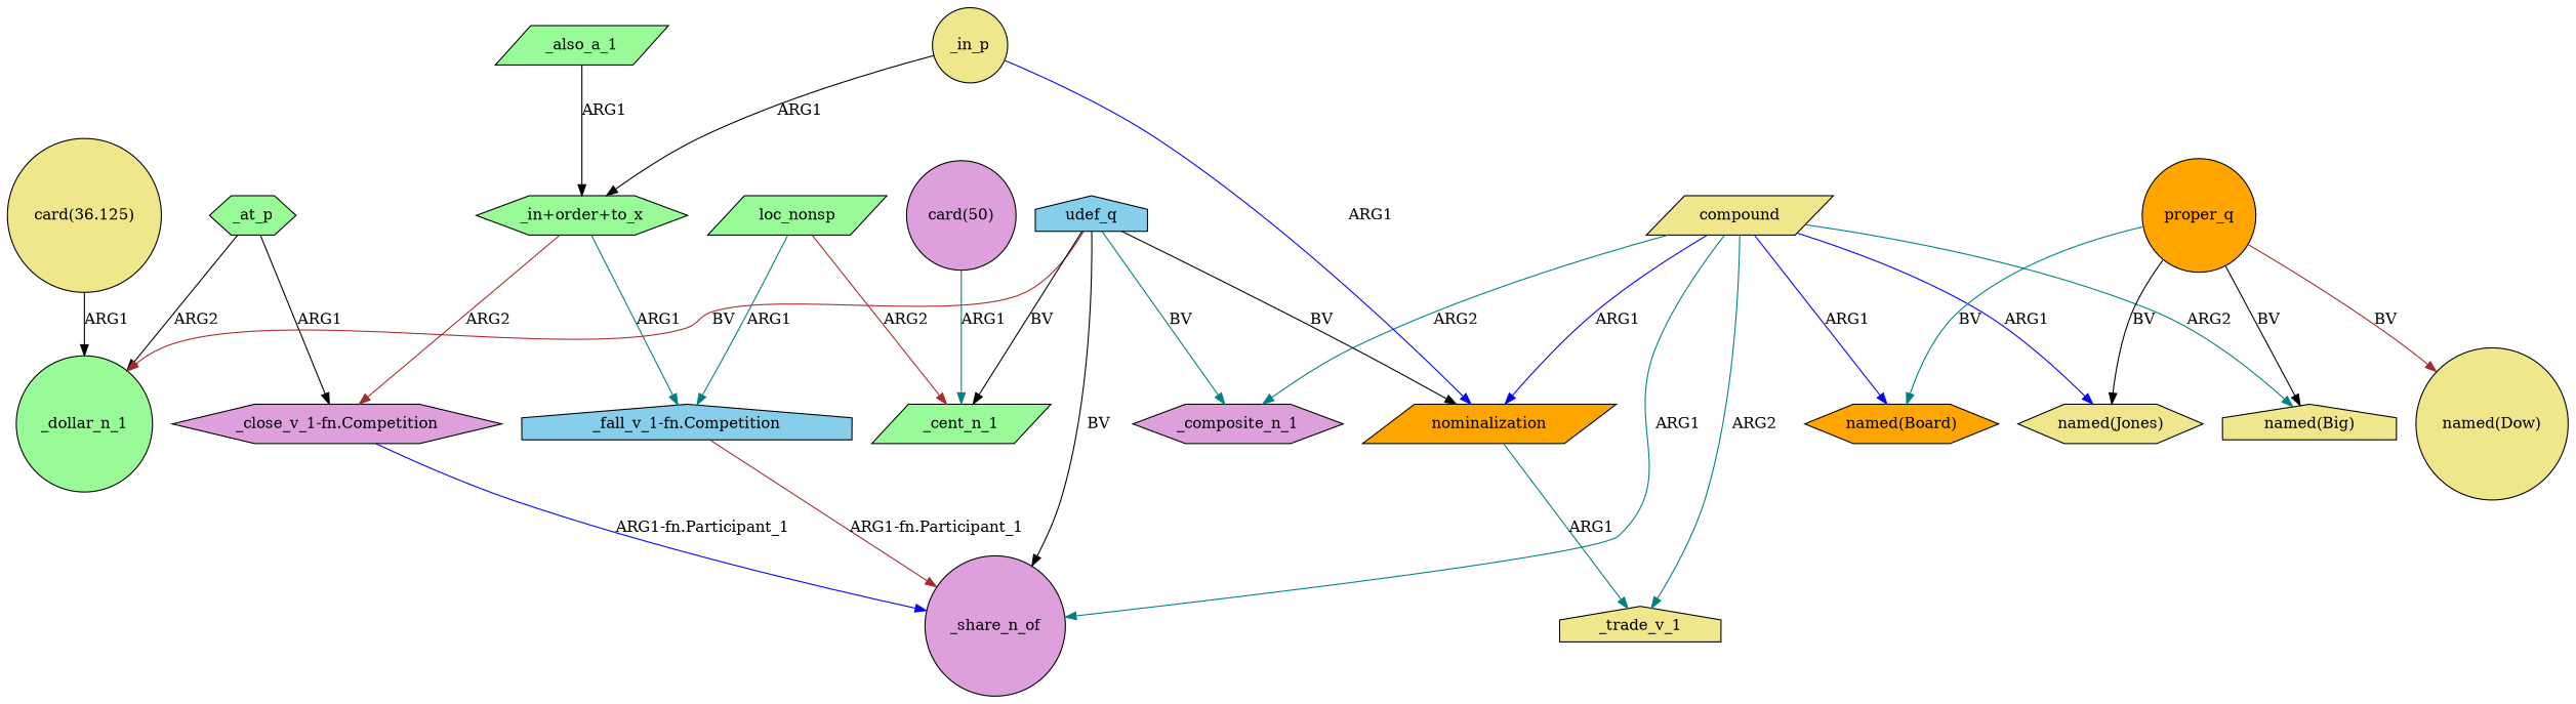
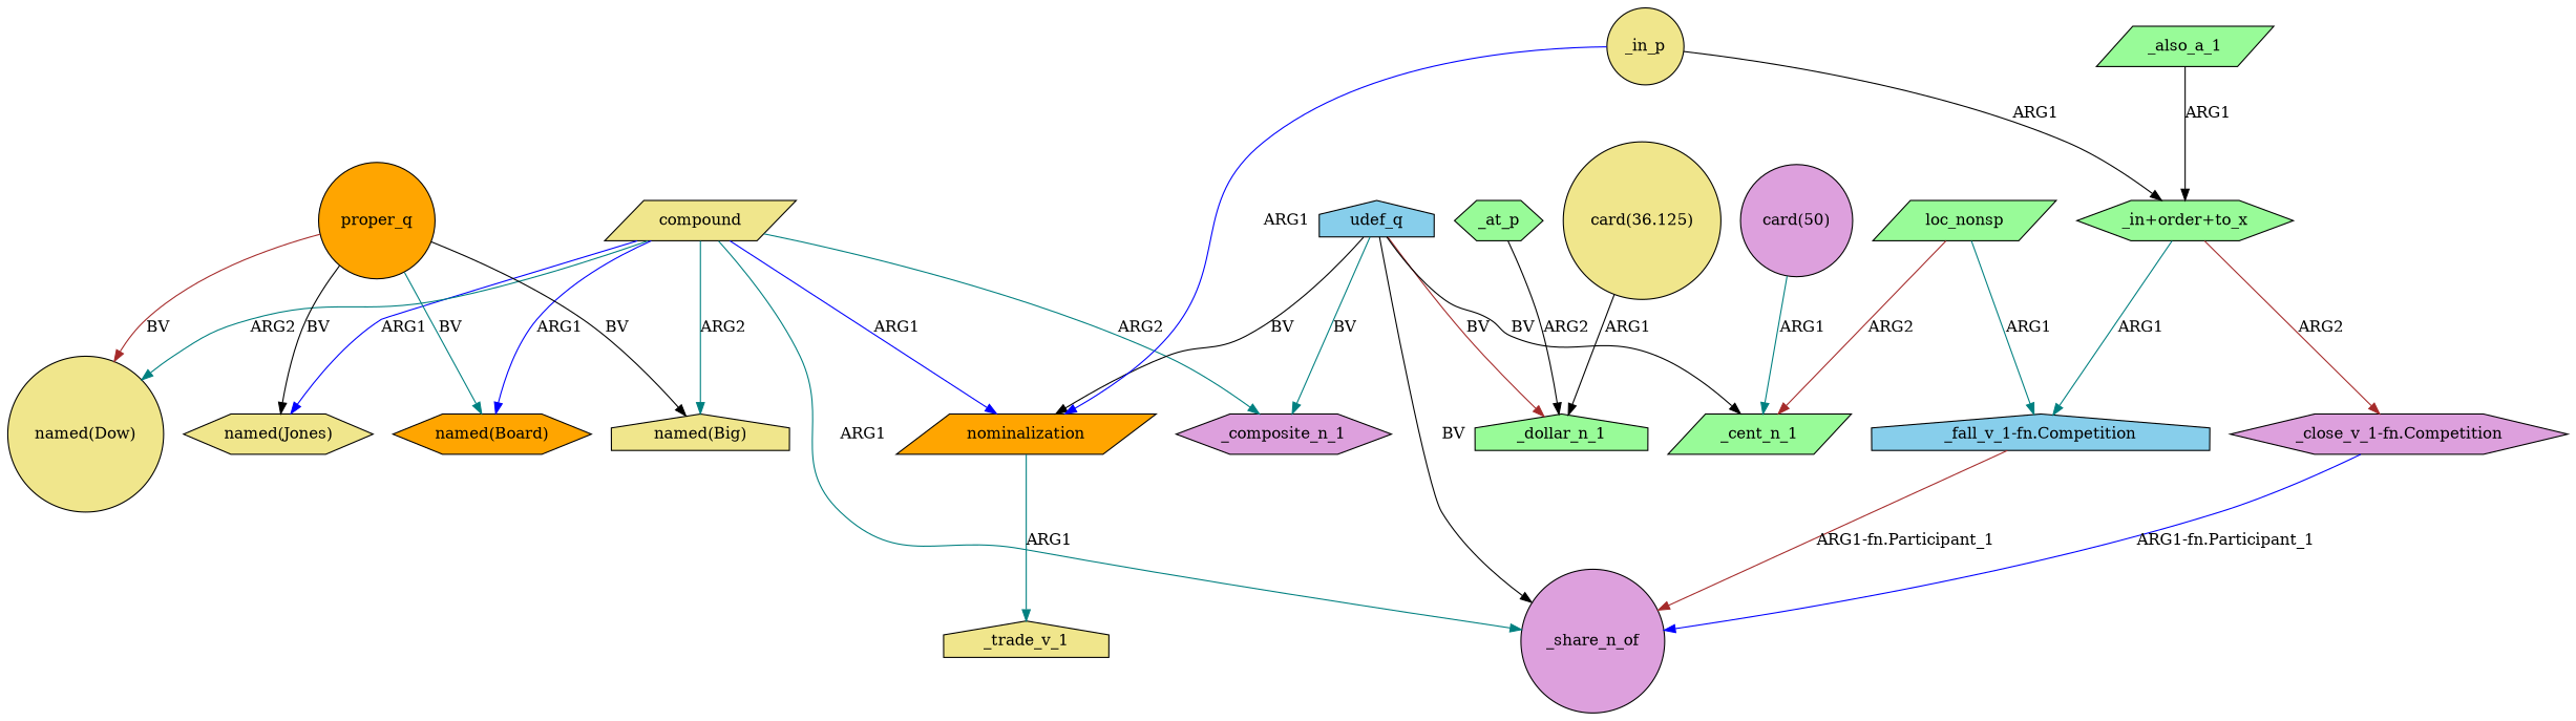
  digraph {
    node [fillcolor=khaki shape=hexagon style=filled]
    edge [color=teal]
    "_in+order+to_x" [fillcolor=palegreen]
    "_fall_v_1-fn.Competition" [fillcolor=skyblue shape=house]
    "_close_v_1-fn.Competition" [fillcolor=plum]
    _share_n_of [fillcolor=plum shape=circle]
    compound [shape=parallelogram]
    "named(Jones)"
    "named(Big)" [shape=house]
    nominalization [fillcolor=orange shape=parallelogram]
    "named(Dow)" [shape=circle]
    _composite_n_1 [fillcolor=plum]
    "named(Board)" [fillcolor=orange]
    _trade_v_1 [shape=house]
    _at_p [fillcolor=palegreen]
-   _dollar_n_1 [fillcolor=palegreen shape=circle]
+   _dollar_n_1 [fillcolor=palegreen shape=house]
    loc_nonsp [fillcolor=palegreen shape=parallelogram]
    _cent_n_1 [fillcolor=palegreen shape=parallelogram]
    udef_q [fillcolor=skyblue shape=house]
    "card(36.125)" [shape=circle]
    _also_a_1 [fillcolor=palegreen shape=parallelogram]
    proper_q [fillcolor=orange shape=circle]
    "card(50)" [fillcolor=plum shape=circle]
    _in_p [shape=circle]
    "_in+order+to_x" -> "_fall_v_1-fn.Competition" [label=ARG1]
    "_in+order+to_x" -> "_close_v_1-fn.Competition" [color=brown label=ARG2]
    "_fall_v_1-fn.Competition" -> _share_n_of [color=brown label="ARG1-fn.Participant_1"]
    "_close_v_1-fn.Competition" -> _share_n_of [color=blue label="ARG1-fn.Participant_1"]
    compound -> _share_n_of [label=ARG1]
    compound -> "named(Jones)" [color=blue label=ARG1]
    compound -> "named(Big)" [label=ARG2]
    compound -> nominalization [color=blue label=ARG1]
-   compound -> _trade_v_1 [label=ARG2]
+   compound -> "named(Dow)" [label=ARG2]
    compound -> _composite_n_1 [label=ARG2]
    compound -> "named(Board)" [color=blue label=ARG1]
    nominalization -> _trade_v_1 [label=ARG1]
-   _at_p -> "_close_v_1-fn.Competition" [color=black label=ARG1]
    _at_p -> _dollar_n_1 [color=black label=ARG2]
    loc_nonsp -> "_fall_v_1-fn.Competition" [label=ARG1]
    loc_nonsp -> _cent_n_1 [color=brown label=ARG2]
    udef_q -> _share_n_of [color=black label=BV]
    udef_q -> nominalization [color=black label=BV]
    udef_q -> _composite_n_1 [label=BV]
    udef_q -> _dollar_n_1 [color=brown label=BV]
    udef_q -> _cent_n_1 [color=black label=BV]
    "card(36.125)" -> _dollar_n_1 [color=black label=ARG1]
    _also_a_1 -> "_in+order+to_x" [color=black label=ARG1]
    proper_q -> "named(Jones)" [color=black label=BV]
    proper_q -> "named(Big)" [color=black label=BV]
    proper_q -> "named(Dow)" [color=brown label=BV]
    proper_q -> "named(Board)" [label=BV]
    "card(50)" -> _cent_n_1 [label=ARG1]
    _in_p -> "_in+order+to_x" [color=black label=ARG1]
    _in_p -> nominalization [color=blue label=ARG1]
  }
